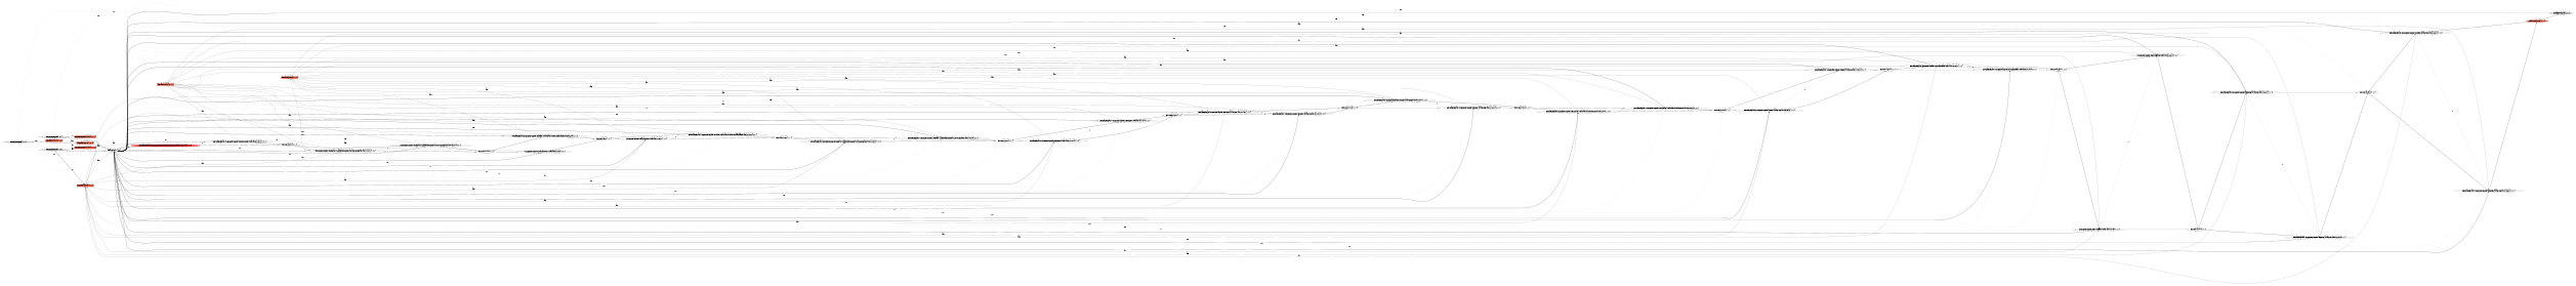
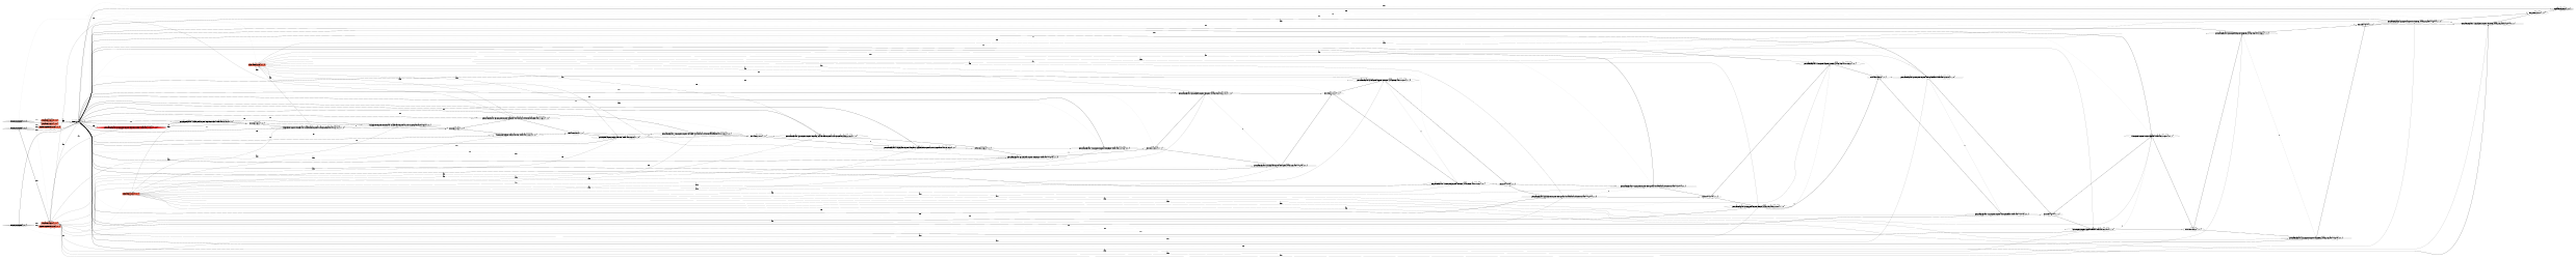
  digraph {
    rankdir=LR
    node [fillcolor=white shape=ellipse style=filled]
    edge [style=bold]
    n1 [label="return true@@@13@@@['1', '1', '1']"]
    n2 [label="getOrCreateConfiguration((IAM2Component)component).setPojoRequest((boolean)value)@@@12@@@['1', '1', '0']"]
    n3 [label="getOrCreateConfiguration((MSK2Component)component).setPojoRequest((boolean)value)@@@14@@@['0', '0', '1']"]
    n4 [label="return true@@@15@@@['1', '1', '1']"]
    n5 [label="getOrCreateConfiguration((MSK2Component)component).setProxyPort((java.lang.Integer)value)@@@18@@@['0', '0', '1']"]
    n6 [label="return true@@@19@@@['1', '1', '1']"]
    n7 [label="getOrCreateConfiguration((MSK2Component)component).setProxyProtocol((software.amazon.awssdk.core.Protocol)value)@@@20@@@['0', '0', '1']"]
    n8 [label="getOrCreateConfiguration((IAM2Component)component).setProxyProtocol((software.amazon.awssdk.core.Protocol)value)@@@18@@@['1', '1', '0']"]
    n9 [label="return true@@@23@@@['1', '1', '1']"]
    n10 [label="getOrCreateConfiguration((MSK2Component)component).setTrustAllCertificates((boolean)value)@@@24@@@['0', '0', '1']"]
    n11 [label="getOrCreateConfiguration((IAM2Component)component).setTrustAllCertificates((boolean)value)@@@22@@@['1', '1', '0']"]
    n12 [label="return true@@@25@@@['1', '1', '1']"]
    n13 [fillcolor=tomato label="Component component@@@2@@@['1', '0', '0']" shape=box]
    n14 [label="return true@@@29@@@['1', '1', '1']"]
    n15 [label="getOrCreateConfiguration((MSK2Component)component).setSecretKey((java.lang.String)value)@@@30@@@['0', '0', '1']"]
    n16 [label="getOrCreateConfiguration((IAM2Component)component).setSecretKey((java.lang.String)value)@@@28@@@['1', '1', '0']"]
-   n17 [fillcolor=tomato label="return true@@@31@@@['1', '1', '1']"]
+   n17 [label="return true@@@31@@@['1', '1', '1']"]
    n18 [label="getOrCreateConfiguration((IAM2Component)component).setOperation((org.apache.camel.component.aws2.iam.IAM2Operations)value)@@@10@@@['1', '1', '0']"]
    n19 [label="getOrCreateConfiguration((MSK2Component)component).setOperation((org.apache.camel.component.aws2.msk.MSK2Operations)value)@@@12@@@['0', '0', '1']"]
    n20 [label="return true@@@7@@@['1', '1', '1']"]
    n21 [label="((MSK2Component)component).setLazyStartProducer((boolean)value)@@@8@@@['0', '0', '1']"]
    n22 [label="getOrCreateConfiguration((IAM2Component)component).setIamClient((software.amazon.awssdk.services.iam.IamClient)value)@@@6@@@['1', '1', '0']"]
    n23 [label="return true@@@9@@@['1', '1', '1']"]
    n24 [label="return true@@@21@@@['1', '1', '1']"]
    n25 [label="getOrCreateConfiguration((IAM2Component)component).setRegion((java.lang.String)value)@@@20@@@['1', '1', '0']"]
    n26 [label="getOrCreateConfiguration((MSK2Component)component).setRegion((java.lang.String)value)@@@22@@@['0', '0', '1']"]
    n27 [label="getOrCreateConfiguration((IAM2Component)component).setProxyHost((java.lang.String)value)@@@14@@@['1', '1', '0']"]
    n28 [label="getOrCreateConfiguration((MSK2Component)component).setProxyHost((java.lang.String)value)@@@16@@@['0', '0', '1']"]
    n29 [fillcolor=lightgray label="setPropertyOnComponent['0', '0', '1']" shape=diamond]
    n30 [fillcolor=tomato label="String name@@@2@@@['1', '1', '1']" shape=box]
    n31 [label="name@@@3@@@['1', '1', '1']" shape=diamond]
    n32 [fillcolor=tomato label="Object value@@@2@@@['0', '0', '1']" shape=box]
    n33 [fillcolor=tomato label="Component component@@@2@@@['0', '0', '1']" shape=box]
    n34 [label="((IAM2Component)component).setConfiguration((org.apache.camel.component.aws2.iam.IAM2Configuration)value)@@@4@@@['1', '1', '0']"]
    n35 [label="((IAM2Component)component).setLazyStartProducer((boolean)value)@@@8@@@['1', '1', '0']"]
    n36 [label="((IAM2Component)component).setAutowiredEnabled((boolean)value)@@@24@@@['1', '1', '0']"]
    n37 [fillcolor=red label="getOrCreateConfiguration((IAM2Component)component).setAutoDiscoverClient((boolean)value)@@@4@@@['1', '0', '0']"]
    n38 [label="getOrCreateConfiguration((IAM2Component)component).setProxyPort((java.lang.Integer)value)@@@16@@@['1', '1', '0']"]
    n39 [label="getOrCreateConfiguration((IAM2Component)component).setAccessKey((java.lang.String)value)@@@26@@@['1', '1', '0']"]
    n40 [label="getOrCreateConfiguration((MSK2Component)component).setMskClient((software.amazon.awssdk.services.kafka.KafkaClient)value)@@@10@@@['0', '0', '1']"]
    n41 [label="return true@@@11@@@['1', '1', '1']"]
    n42 [label="((MSK2Component)component).setConfiguration((org.apache.camel.component.aws2.msk.MSK2Configuration)value)@@@6@@@['0', '0', '1']"]
    n43 [label="getOrCreateConfiguration((MSK2Component)component).setAccessKey((java.lang.String)value)@@@28@@@['0', '0', '1']"]
    n44 [label="getOrCreateConfiguration((MSK2Component)component).setAutoDiscoverClient((boolean)value)@@@4@@@['0', '0', '1']"]
    n45 [label="((MSK2Component)component).setAutowiredEnabled((boolean)value)@@@26@@@['0', '0', '1']"]
    n46 [label="return true@@@27@@@['1', '1', '1']"]
    n47 [fillcolor=lightgray label="return false@@@32@@@['1', '1', '1']"]
    n48 [label="return true@@@17@@@['1', '1', '1']"]
    n49 [fillcolor=lightgray label="setPropertyOnComponent['1', '0', '0']" shape=diamond]
    n50 [fillcolor=tomato label="String name@@@2@@@['1', '0', '0']" shape=box]
    n51 [label="return true@@@5@@@['1', '0', '1']"]
    n52 [fillcolor=tomato label="Object value@@@2@@@['0', '1', '0']" shape=box]
    n53 [fillcolor=tomato label="String name@@@2@@@['0', '1', '0']" shape=box]
    n54 [fillcolor=lightgray label="setPropertyOnComponent['0', '1', '0']" shape=diamond]
    n1 -> n2
    n1 -> n3
    n2 -> n3 [label=0 style=dashed]
    n2 -> n4
    n3 -> n4
    n4 -> n27
    n4 -> n28
    n5 -> n6
    n6 -> n7
    n6 -> n8
    n7 -> n24
    n8 -> n7 [label=0 style=dashed]
    n8 -> n24
    n9 -> n10
    n9 -> n11
    n10 -> n12
    n11 -> n10 [label=0 style=dashed]
    n11 -> n12
    n12 -> n36
    n12 -> n45
    n14 -> n15
    n14 -> n16
    n15 -> n17
    n16 -> n15 [label=0 style=dashed]
    n16 -> n17
    n17 -> n47
    n18 -> n1
    n18 -> n19 [label=0 style=dashed]
    n19 -> n1
    n20 -> n21
    n20 -> n22
    n21 -> n23
    n22 -> n23
    n23 -> n35
    n23 -> n40
    n24 -> n25
    n24 -> n26
    n25 -> n9
    n25 -> n26 [label=0 style=dashed]
    n26 -> n9
    n27 -> n28 [label=0 style=dashed]
    n27 -> n48
    n28 -> n48
    n29 -> n30 [label=true style=dotted]
    n29 -> n31
    n29 -> n32 [label=true style=dotted]
    n29 -> n33 [label=true style=dotted]
    n30 -> n2 [label=value style=solid]
    n30 -> n8 [label=value style=solid]
    n30 -> n11 [label=value style=solid]
    n30 -> n16 [label=value style=solid]
    n30 -> n18 [label=value style=solid]
    n30 -> n22 [label=value style=solid]
    n30 -> n25 [label=value style=solid]
    n30 -> n27 [label=value style=solid]
    n30 -> n31 [label=name style=solid]
    n30 -> n34 [label=value style=solid]
    n30 -> n35 [label=value style=solid]
    n30 -> n36 [label=value style=solid]
    n30 -> n37 [label=value style=solid]
    n30 -> n38 [label=value style=solid]
    n30 -> n39 [label=value style=solid]
-   n31 -> n1 [label=name style=dotted]
+   n31 -> n1 [label=true style=dotted]
    n31 -> n2 [label=true style=dotted]
    n31 -> n2
    n31 -> n3
    n31 -> n3 [label=true style=dotted]
    n31 -> n4 [label=true style=dotted]
    n31 -> n5 [label=true style=dotted]
    n31 -> n5
    n31 -> n7
    n31 -> n7 [label=true style=dotted]
    n31 -> n8 [label=true style=dotted]
    n31 -> n8
    n31 -> n9 [label=true style=dotted]
    n31 -> n10 [label=true style=dotted]
    n31 -> n10
    n31 -> n11 [label=true style=dotted]
    n31 -> n11
    n31 -> n12 [label=true style=dotted]
    n31 -> n14 [label=value style=dotted]
    n31 -> n15
    n31 -> n15 [label=true style=dotted]
    n31 -> n16 [label=true style=dotted]
    n31 -> n16
    n31 -> n17 [label=true style=dotted]
    n31 -> n18
    n31 -> n18 [label=true style=dotted]
    n31 -> n19 [label=true style=dotted]
    n31 -> n19
    n31 -> n20 [label=true style=dotted]
    n31 -> n21
    n31 -> n21 [label=true style=dotted]
    n31 -> n22 [label=true style=dotted]
    n31 -> n22
    n31 -> n23 [label=true style=dotted]
    n31 -> n24 [label=true style=dotted]
    n31 -> n25
    n31 -> n25 [label=true style=dotted]
    n31 -> n26 [label=true style=dotted]
    n31 -> n26
    n31 -> n27 [label=true style=dotted]
    n31 -> n27
    n31 -> n28 [label=true style=dotted]
    n31 -> n28
    n31 -> n34 [label=true style=dotted]
    n31 -> n34
    n31 -> n35 [label=true style=dotted]
    n31 -> n35
    n31 -> n36 [label=true style=dotted]
    n31 -> n36
    n31 -> n37 [label=true style=dotted]
    n31 -> n37
    n31 -> n38 [label=true style=dotted]
    n31 -> n38
    n31 -> n39 [label=true style=dotted]
    n31 -> n39
    n31 -> n40 [label=true style=dotted]
    n31 -> n40
    n31 -> n41 [label=true style=dotted]
    n31 -> n42
    n31 -> n42 [label=true style=dotted]
    n31 -> n43
    n31 -> n43 [label=true style=dotted]
    n31 -> n44
    n31 -> n44 [label=true style=dotted]
    n31 -> n45
    n31 -> n45 [label=true style=dotted]
    n31 -> n46 [label=true style=dotted]
    n31 -> n47 [label=true style=dotted]
    n31 -> n47
    n31 -> n48 [label=true style=dotted]
    n32 -> n3 [label=value style=solid]
    n32 -> n5 [label=value style=solid]
    n32 -> n7 [label=value style=solid]
    n32 -> n10 [label=value style=solid]
    n32 -> n15 [label=value style=solid]
    n32 -> n19 [label=value style=solid]
    n32 -> n21 [label=value style=solid]
    n32 -> n26 [label=value style=solid]
    n32 -> n28 [label=value style=solid]
    n32 -> n40 [label=value style=solid]
    n32 -> n42 [label=value style=solid]
    n32 -> n43 [label=value style=solid]
    n32 -> n44 [label=value style=solid]
    n32 -> n45 [label=value style=solid]
    n34 -> n20
    n34 -> n42 [label=0 style=dashed]
    n35 -> n40 [label=0 style=dashed]
    n35 -> n41
    n36 -> n45 [label=0 style=dashed]
    n36 -> n46
    n37 -> n44 [label=0 style=dashed]
    n37 -> n51
    n38 -> n5 [label=0 style=dashed]
    n38 -> n6
    n39 -> n14
    n39 -> n43 [label=0 style=dashed]
    n40 -> n41
    n41 -> n18
    n41 -> n19
    n42 -> n20
    n43 -> n14
    n44 -> n51
    n45 -> n46
    n46 -> n39
    n46 -> n43
    n48 -> n5
    n48 -> n38
    n49 -> n13 [label=true style=dotted]
    n49 -> n30 [label=true]
    n49 -> n31
    n49 -> n50 [label=true style=dotted]
    n50 -> n31 [label=name style=solid]
    n51 -> n34
    n51 -> n42
    n52 -> n2 [label=value style=solid]
    n52 -> n8 [label=value style=solid]
    n52 -> n11 [label=value style=solid]
    n52 -> n16 [label=value style=solid]
    n52 -> n18 [label=value style=solid]
    n52 -> n22 [label=value style=solid]
    n52 -> n25 [label=value style=solid]
    n52 -> n27 [label=value style=solid]
    n52 -> n34 [label=value style=solid]
    n52 -> n35 [label=value style=solid]
    n52 -> n36 [label=value style=solid]
    n52 -> n38 [label=value style=solid]
    n52 -> n39 [label=value style=solid]
-   n53 -> n50 [label=name style=solid]
+   n53 -> n31 [label=name style=solid]
    n54 -> n30 [label=true style=dotted]
    n54 -> n50
    n54 -> n52 [label=true style=dotted]
    n54 -> n53 [label=true style=dotted]
  }
